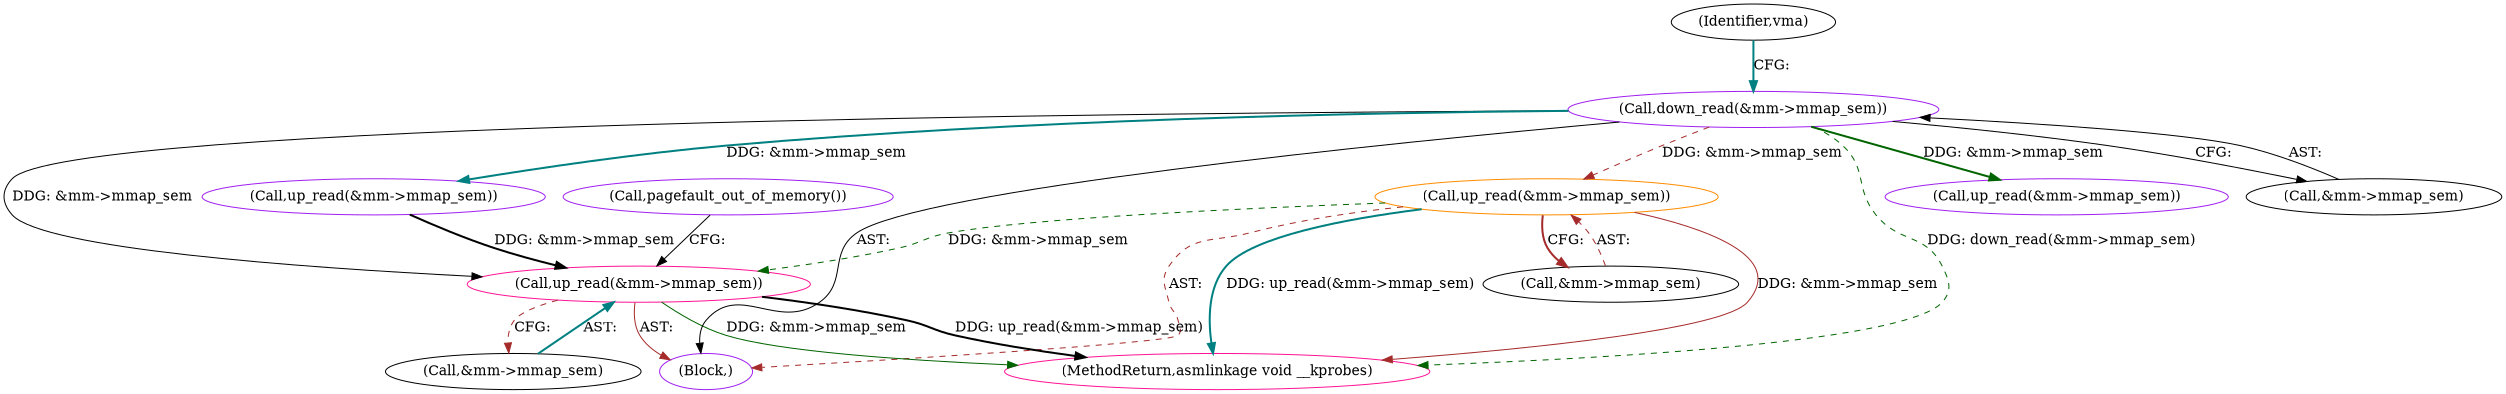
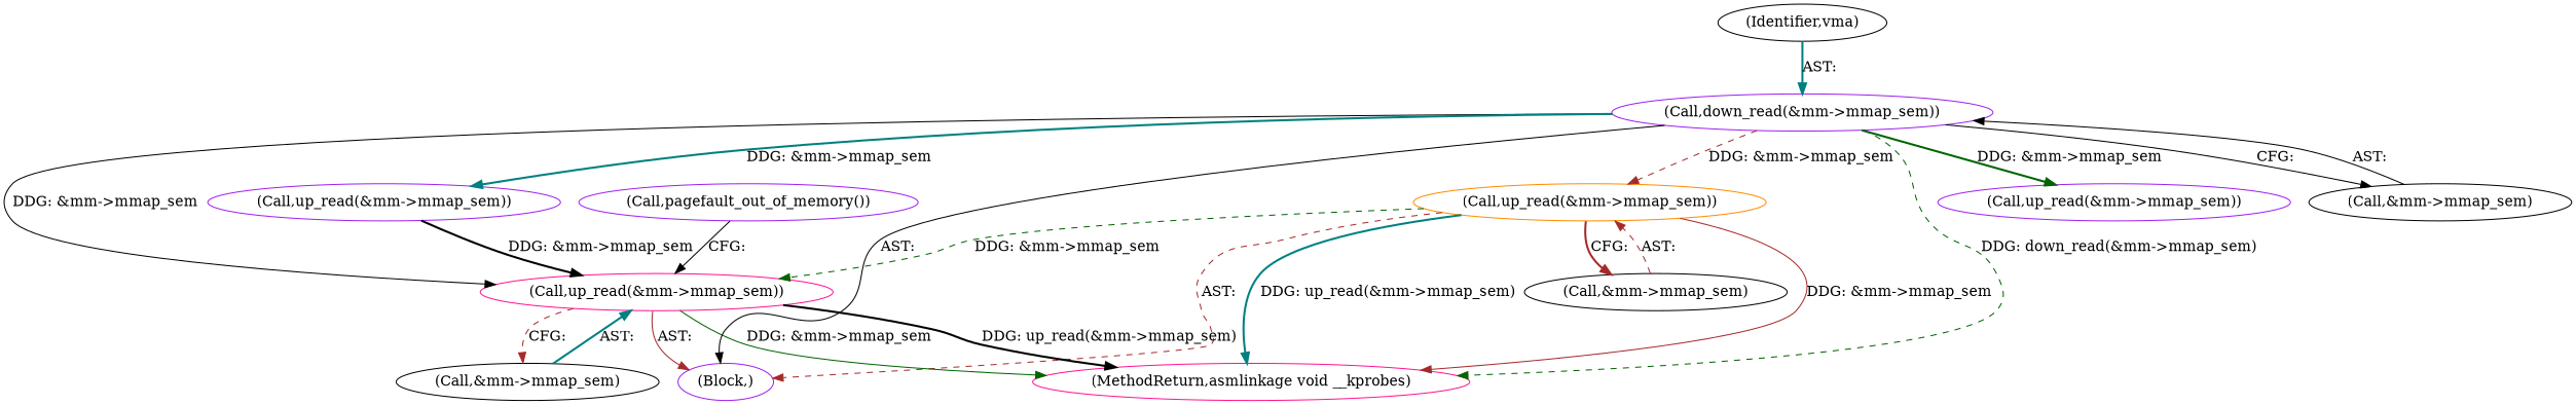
  digraph {
    node [color=purple]
    edge [color=brown style=bold]
    n1 [color=darkorange label="(Call,up_read(&mm->mmap_sem))"]
    n2 [color=deeppink label="(Call,up_read(&mm->mmap_sem))"]
    n3 [label="(Block,)"]
    n4 [color=deeppink label="(MethodReturn,asmlinkage void __kprobes)"]
    n5 [color=black label="(Call,&mm->mmap_sem)"]
    n6 [color=black label="(Call,&mm->mmap_sem)"]
    n7 [label="(Call,down_read(&mm->mmap_sem))"]
    n8 [label="(Call,up_read(&mm->mmap_sem))"]
    n9 [color=black label="(Call,&mm->mmap_sem)"]
    n10 [label="(Call,up_read(&mm->mmap_sem))"]
    n11 [label="(Call,pagefault_out_of_memory())"]
    n12 [color=black label="(Identifier,vma)"]
    n1 -> n2 [color=darkgreen label="DDG: &mm->mmap_sem" style=dashed]
    n1 -> n3 [label="AST: " style=dashed]
    n1 -> n4 [color=teal label="DDG: up_read(&mm->mmap_sem)"]
    n1 -> n4 [label="DDG: &mm->mmap_sem" style=solid]
    n1 -> n5 [label="CFG: "]
    n2 -> n3 [label="AST: " style=solid]
    n2 -> n4 [color=darkgreen label="DDG: &mm->mmap_sem" style=solid]
    n2 -> n4 [color=black label="DDG: up_read(&mm->mmap_sem)"]
    n2 -> n6 [label="CFG: " style=dashed]
    n5 -> n1 [label="AST: " style=dashed]
    n6 -> n2 [color=teal label="AST: "]
    n7 -> n1 [label="DDG: &mm->mmap_sem" style=dashed]
    n7 -> n2 [color=black label="DDG: &mm->mmap_sem" style=solid]
    n7 -> n3 [color=black label="AST: " style=solid]
    n7 -> n4 [color=darkgreen label="DDG: down_read(&mm->mmap_sem)" style=dashed]
    n7 -> n8 [color=darkgreen label="DDG: &mm->mmap_sem"]
    n7 -> n9 [color=black label="CFG: " style=solid]
    n7 -> n10 [color=teal label="DDG: &mm->mmap_sem"]
    n9 -> n7 [color=black label="AST: " style=solid]
    n10 -> n2 [color=black label="DDG: &mm->mmap_sem"]
    n11 -> n2 [color=black label="CFG: " style=solid]
-   n12 -> n7 [color=teal label="CFG: "]
+   n12 -> n7 [color=teal label="AST: "]
  }
